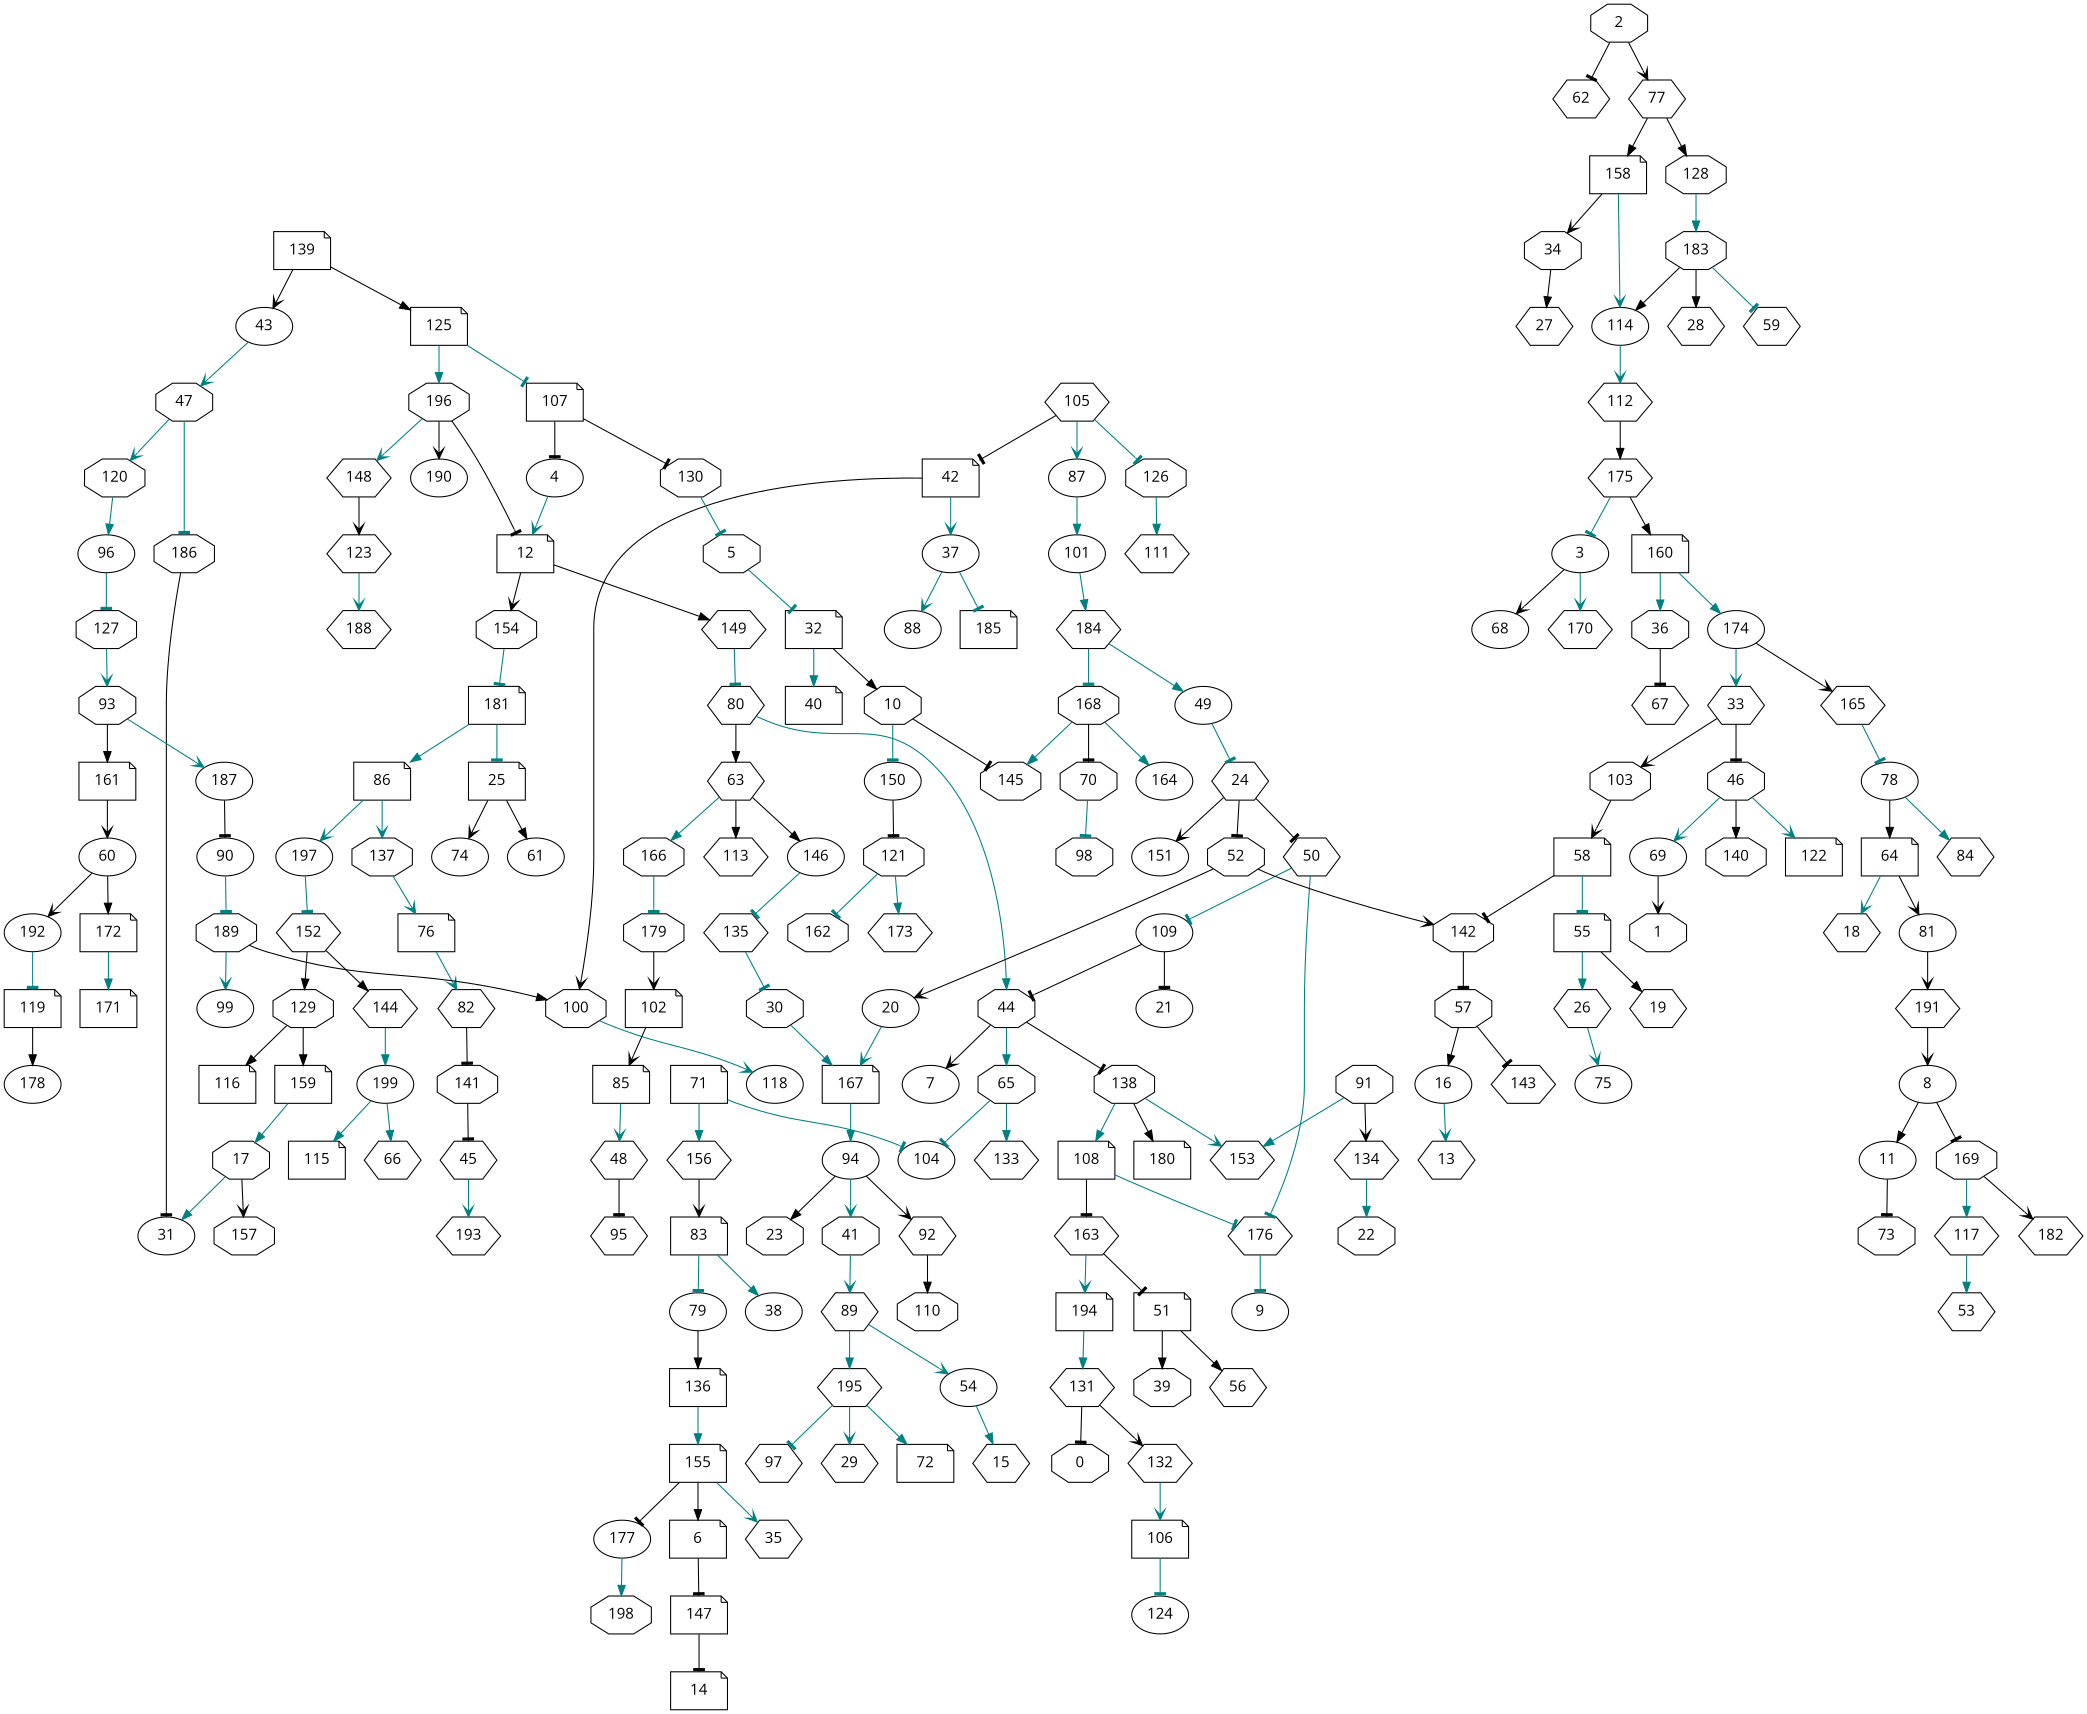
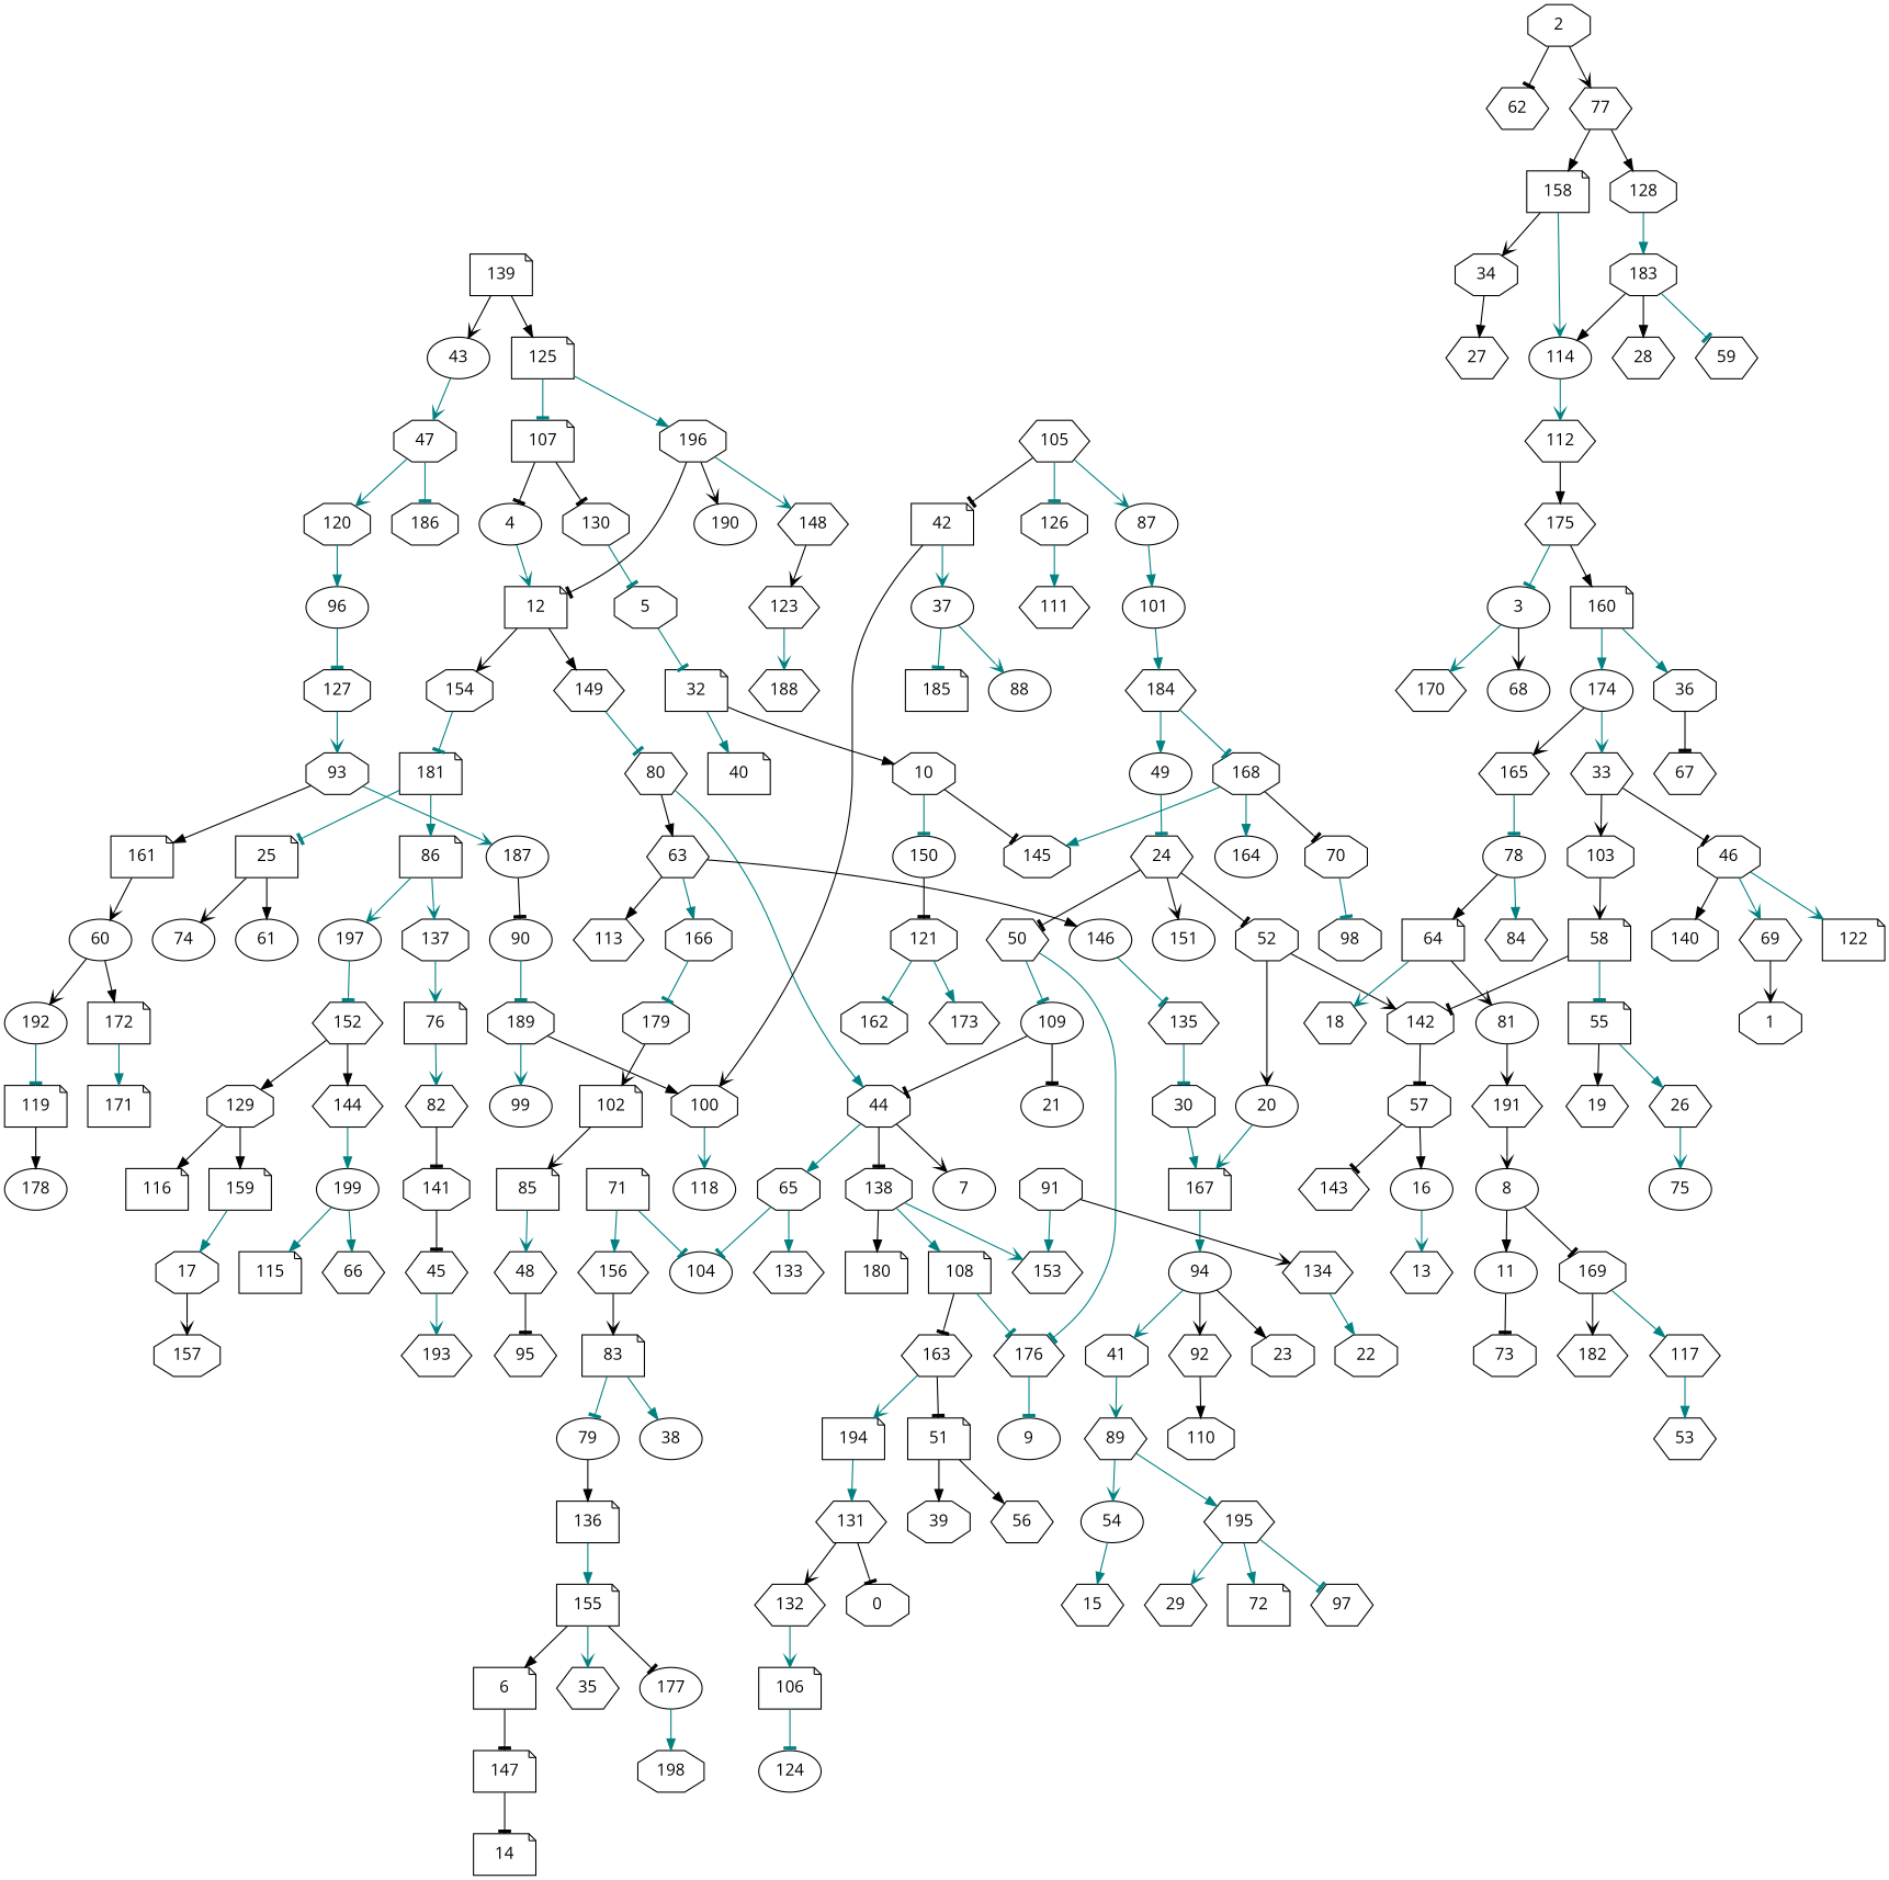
  digraph {
    fontname="Open Sans"
    node [fontname="Open Sans" shape=hexagon]
    edge [arrowhead=normal color=teal fontname="Open Sans"]
    2 [shape=octagon]
    62
    77
    128 [shape=octagon]
    158 [shape=note]
    183 [shape=octagon]
    34 [shape=octagon]
    114 [shape=ellipse]
    3 [shape=ellipse]
    68 [shape=ellipse]
    170
    4 [shape=ellipse]
    12 [shape=note]
    149
    154 [shape=octagon]
    80
    181 [shape=note]
    5 [shape=octagon]
    32 [shape=note]
    10 [shape=octagon]
    40 [shape=note]
    145 [shape=octagon]
    150 [shape=ellipse]
    6 [shape=note]
    147 [shape=note]
    14 [shape=note]
    8 [shape=ellipse]
    11 [shape=ellipse]
    169 [shape=octagon]
    73 [shape=octagon]
    117
    182
    53
    121 [shape=octagon]
    162 [shape=octagon]
    173
    44 [shape=octagon]
    63
    25 [shape=note]
    86 [shape=note]
    16 [shape=ellipse]
    13
    17 [shape=octagon]
-   31 [shape=ellipse]
    157 [shape=octagon]
    20 [shape=ellipse]
    167 [shape=note]
    94 [shape=ellipse]
    41 [shape=octagon]
    92
    23 [shape=octagon]
    24
    50
    52 [shape=octagon]
    151 [shape=ellipse]
    109 [shape=ellipse]
    176
    142 [shape=octagon]
    21 [shape=ellipse]
    9 [shape=ellipse]
    57 [shape=octagon]
    61 [shape=ellipse]
    74 [shape=ellipse]
    75 [shape=ellipse]
    26
    30 [shape=octagon]
    46 [shape=octagon]
    33
    103 [shape=octagon]
-   69 [shape=ellipse]
+   69
    122 [shape=note]
    140 [shape=octagon]
    58 [shape=note]
    1 [shape=octagon]
    55 [shape=note]
    27
    36 [shape=octagon]
    67
    37 [shape=ellipse]
    88 [shape=ellipse]
    185 [shape=note]
    89
    54 [shape=ellipse]
    195
    15
    29
    72 [shape=note]
    97
    42 [shape=note]
    100 [shape=octagon]
    118 [shape=ellipse]
    43 [shape=ellipse]
    47 [shape=octagon]
    120 [shape=octagon]
    186 [shape=octagon]
    96 [shape=ellipse]
    7 [shape=ellipse]
    65 [shape=octagon]
    138 [shape=octagon]
    104 [shape=ellipse]
    133
    108 [shape=note]
    153
    180 [shape=note]
    163
    45
    193
    127 [shape=octagon]
    48
    95
    49 [shape=ellipse]
    51 [shape=note]
    39 [shape=octagon]
    56
    143
    19
    60 [shape=ellipse]
    172 [shape=note]
    192 [shape=ellipse]
    171 [shape=note]
    119 [shape=note]
    178 [shape=ellipse]
    113
    146 [shape=ellipse]
    166 [shape=octagon]
    135
    179 [shape=octagon]
    102 [shape=note]
    64 [shape=note]
    18
    81 [shape=ellipse]
    191
    71 [shape=note]
    156
    70 [shape=octagon]
    98 [shape=octagon]
    83 [shape=note]
    79 [shape=ellipse]
    38 [shape=ellipse]
    76 [shape=note]
    82
    141 [shape=octagon]
    28
    59
    112
    78 [shape=ellipse]
    84
    136 [shape=note]
    155 [shape=note]
    35
    177 [shape=ellipse]
    85 [shape=note]
    137 [shape=octagon]
    197 [shape=ellipse]
    152
    129 [shape=octagon]
    144
    87 [shape=ellipse]
    101 [shape=ellipse]
    184
    168 [shape=octagon]
    90 [shape=ellipse]
    189 [shape=octagon]
    99 [shape=ellipse]
    91 [shape=octagon]
    134
    22 [shape=octagon]
    110 [shape=octagon]
    93 [shape=octagon]
    161 [shape=note]
    187 [shape=ellipse]
    164 [shape=ellipse]
    105
    126 [shape=octagon]
    111
    106 [shape=note]
    124 [shape=ellipse]
    107 [shape=note]
    130 [shape=octagon]
    194 [shape=note]
    131
    175
    160 [shape=note]
    174 [shape=ellipse]
    123
    188
    125 [shape=note]
    196 [shape=octagon]
    148
    190 [shape=ellipse]
    116 [shape=note]
    159 [shape=note]
    0 [shape=octagon]
    132
    198 [shape=octagon]
    139 [shape=note]
    199 [shape=ellipse]
    66
    115 [shape=note]
    165
    2 -> 62 [arrowhead=tee color=black]
    2 -> 77 [arrowhead=vee color=black]
    77 -> 128 [color=black]
    77 -> 158 [color=black]
    128 -> 183
    158 -> 34 [arrowhead=vee color=black]
    158 -> 114 [arrowhead=vee]
    183 -> 114 [color=black]
    183 -> 28 [color=black]
    183 -> 59 [arrowhead=tee]
    34 -> 27 [color=black]
    114 -> 112 [arrowhead=vee]
    3 -> 68 [arrowhead=vee color=black]
    3 -> 170 [arrowhead=vee]
    4 -> 12 [arrowhead=vee]
    12 -> 149 [color=black]
    12 -> 154 [arrowhead=vee color=black]
    149 -> 80 [arrowhead=tee]
    154 -> 181 [arrowhead=tee]
    80 -> 44
    80 -> 63 [color=black]
    181 -> 25 [arrowhead=tee]
    181 -> 86
    5 -> 32 [arrowhead=tee]
    32 -> 10 [color=black]
    32 -> 40
    10 -> 145 [arrowhead=tee color=black]
    10 -> 150 [arrowhead=tee]
    150 -> 121 [arrowhead=tee color=black]
    6 -> 147 [arrowhead=tee color=black]
    147 -> 14 [arrowhead=tee color=black]
    8 -> 11 [color=black]
    8 -> 169 [arrowhead=tee color=black]
    11 -> 73 [arrowhead=tee color=black]
    169 -> 117
    169 -> 182 [arrowhead=vee color=black]
    117 -> 53
    121 -> 162 [arrowhead=tee]
    121 -> 173
    44 -> 7 [arrowhead=vee color=black]
    44 -> 65
    44 -> 138 [arrowhead=tee color=black]
    63 -> 113 [color=black]
    63 -> 146 [color=black]
    63 -> 166
    25 -> 61 [color=black]
    25 -> 74 [arrowhead=vee color=black]
    86 -> 137 [arrowhead=vee]
    86 -> 197 [arrowhead=vee]
    16 -> 13 [arrowhead=vee]
-   17 -> 31
    17 -> 157 [arrowhead=vee color=black]
    20 -> 167 [arrowhead=vee]
    167 -> 94
    94 -> 41 [arrowhead=vee]
    94 -> 92 [arrowhead=vee color=black]
    94 -> 23 [color=black]
    41 -> 89 [arrowhead=vee]
    92 -> 110 [color=black]
    24 -> 50 [arrowhead=tee color=black]
    24 -> 52 [arrowhead=tee color=black]
    24 -> 151 [arrowhead=vee color=black]
    50 -> 109 [arrowhead=tee]
    50 -> 176 [arrowhead=tee]
    52 -> 20 [arrowhead=vee color=black]
    52 -> 142 [arrowhead=vee color=black]
    109 -> 44 [arrowhead=tee color=black]
    109 -> 21 [arrowhead=tee color=black]
    176 -> 9 [arrowhead=tee]
    142 -> 57 [arrowhead=tee color=black]
    57 -> 16 [color=black]
    57 -> 143 [arrowhead=tee color=black]
    26 -> 75 [arrowhead=vee]
    30 -> 167
    46 -> 69 [arrowhead=vee]
    46 -> 122 [arrowhead=vee]
    46 -> 140 [color=black]
    33 -> 46 [arrowhead=tee color=black]
    33 -> 103 [arrowhead=vee color=black]
    103 -> 58 [arrowhead=vee color=black]
    69 -> 1 [arrowhead=vee color=black]
    58 -> 142 [arrowhead=tee color=black]
    58 -> 55 [arrowhead=tee]
    55 -> 26
    55 -> 19 [color=black]
    36 -> 67 [arrowhead=tee color=black]
    37 -> 88 [arrowhead=vee]
    37 -> 185 [arrowhead=tee]
    89 -> 54 [arrowhead=vee]
    89 -> 195
    54 -> 15
    195 -> 29 [arrowhead=vee]
    195 -> 72
    195 -> 97 [arrowhead=tee]
    42 -> 37 [arrowhead=vee]
    42 -> 100 [arrowhead=vee color=black]
    100 -> 118 [arrowhead=vee]
    43 -> 47 [arrowhead=vee]
    47 -> 120 [arrowhead=vee]
    47 -> 186 [arrowhead=tee]
    120 -> 96
-   186 -> 31 [arrowhead=tee color=black]
    96 -> 127 [arrowhead=tee]
    65 -> 104 [arrowhead=tee]
    65 -> 133
    138 -> 108
    138 -> 153 [arrowhead=vee]
    138 -> 180 [color=black]
    108 -> 176 [arrowhead=tee]
    108 -> 163 [arrowhead=tee color=black]
    163 -> 51 [arrowhead=tee color=black]
    163 -> 194 [arrowhead=vee]
    45 -> 193 [arrowhead=vee]
    127 -> 93 [arrowhead=vee]
    48 -> 95 [arrowhead=tee color=black]
    49 -> 24 [arrowhead=tee]
    51 -> 39 [color=black]
    51 -> 56 [color=black]
    60 -> 172 [color=black]
    60 -> 192 [arrowhead=vee color=black]
    172 -> 171
    192 -> 119 [arrowhead=tee]
    119 -> 178 [color=black]
    146 -> 135 [arrowhead=tee]
    166 -> 179 [arrowhead=tee]
    135 -> 30 [arrowhead=tee]
    179 -> 102 [arrowhead=vee color=black]
    102 -> 85 [arrowhead=vee color=black]
    64 -> 18 [arrowhead=vee]
    64 -> 81 [arrowhead=vee color=black]
    81 -> 191 [arrowhead=vee color=black]
    191 -> 8 [arrowhead=vee color=black]
    71 -> 104 [arrowhead=tee]
    71 -> 156
    156 -> 83 [arrowhead=vee color=black]
    70 -> 98 [arrowhead=tee]
    83 -> 79 [arrowhead=tee]
    83 -> 38
    79 -> 136 [color=black]
    76 -> 82 [arrowhead=vee]
    82 -> 141 [arrowhead=tee color=black]
    141 -> 45 [arrowhead=tee color=black]
    112 -> 175 [color=black]
    78 -> 64 [color=black]
    78 -> 84
    136 -> 155
    155 -> 6 [color=black]
    155 -> 35 [arrowhead=vee]
    155 -> 177 [arrowhead=tee color=black]
    177 -> 198
    85 -> 48 [arrowhead=vee]
    137 -> 76 [arrowhead=vee]
    197 -> 152 [arrowhead=tee]
    152 -> 129 [color=black]
    152 -> 144 [color=black]
    129 -> 116 [color=black]
    129 -> 159 [color=black]
    144 -> 199
    87 -> 101
    101 -> 184
    184 -> 49
    184 -> 168 [arrowhead=tee]
    168 -> 145
    168 -> 70 [arrowhead=tee color=black]
    168 -> 164
    90 -> 189 [arrowhead=tee]
    189 -> 100 [color=black]
    189 -> 99 [arrowhead=vee]
    91 -> 153
    91 -> 134 [arrowhead=vee color=black]
    134 -> 22
    93 -> 161 [color=black]
    93 -> 187 [arrowhead=vee]
    161 -> 60 [arrowhead=vee color=black]
    187 -> 90 [arrowhead=tee color=black]
    105 -> 42 [arrowhead=tee color=black]
    105 -> 87 [arrowhead=vee]
    105 -> 126 [arrowhead=tee]
    126 -> 111
    106 -> 124 [arrowhead=tee]
    107 -> 4 [arrowhead=tee color=black]
    107 -> 130 [arrowhead=tee color=black]
    130 -> 5 [arrowhead=tee]
    194 -> 131
    131 -> 0 [arrowhead=tee color=black]
    131 -> 132 [arrowhead=vee color=black]
    175 -> 3 [arrowhead=tee]
    175 -> 160 [color=black]
    160 -> 36
    160 -> 174
    174 -> 33 [arrowhead=vee]
    174 -> 165 [arrowhead=vee color=black]
    123 -> 188 [arrowhead=vee]
    125 -> 107 [arrowhead=tee]
    125 -> 196
    196 -> 12 [arrowhead=tee color=black]
    196 -> 148 [arrowhead=vee]
    196 -> 190 [arrowhead=vee color=black]
    148 -> 123 [arrowhead=vee color=black]
    159 -> 17
    132 -> 106 [arrowhead=vee]
    139 -> 43 [arrowhead=vee color=black]
    139 -> 125 [color=black]
    199 -> 66
    199 -> 115
    165 -> 78 [arrowhead=tee]
  }
